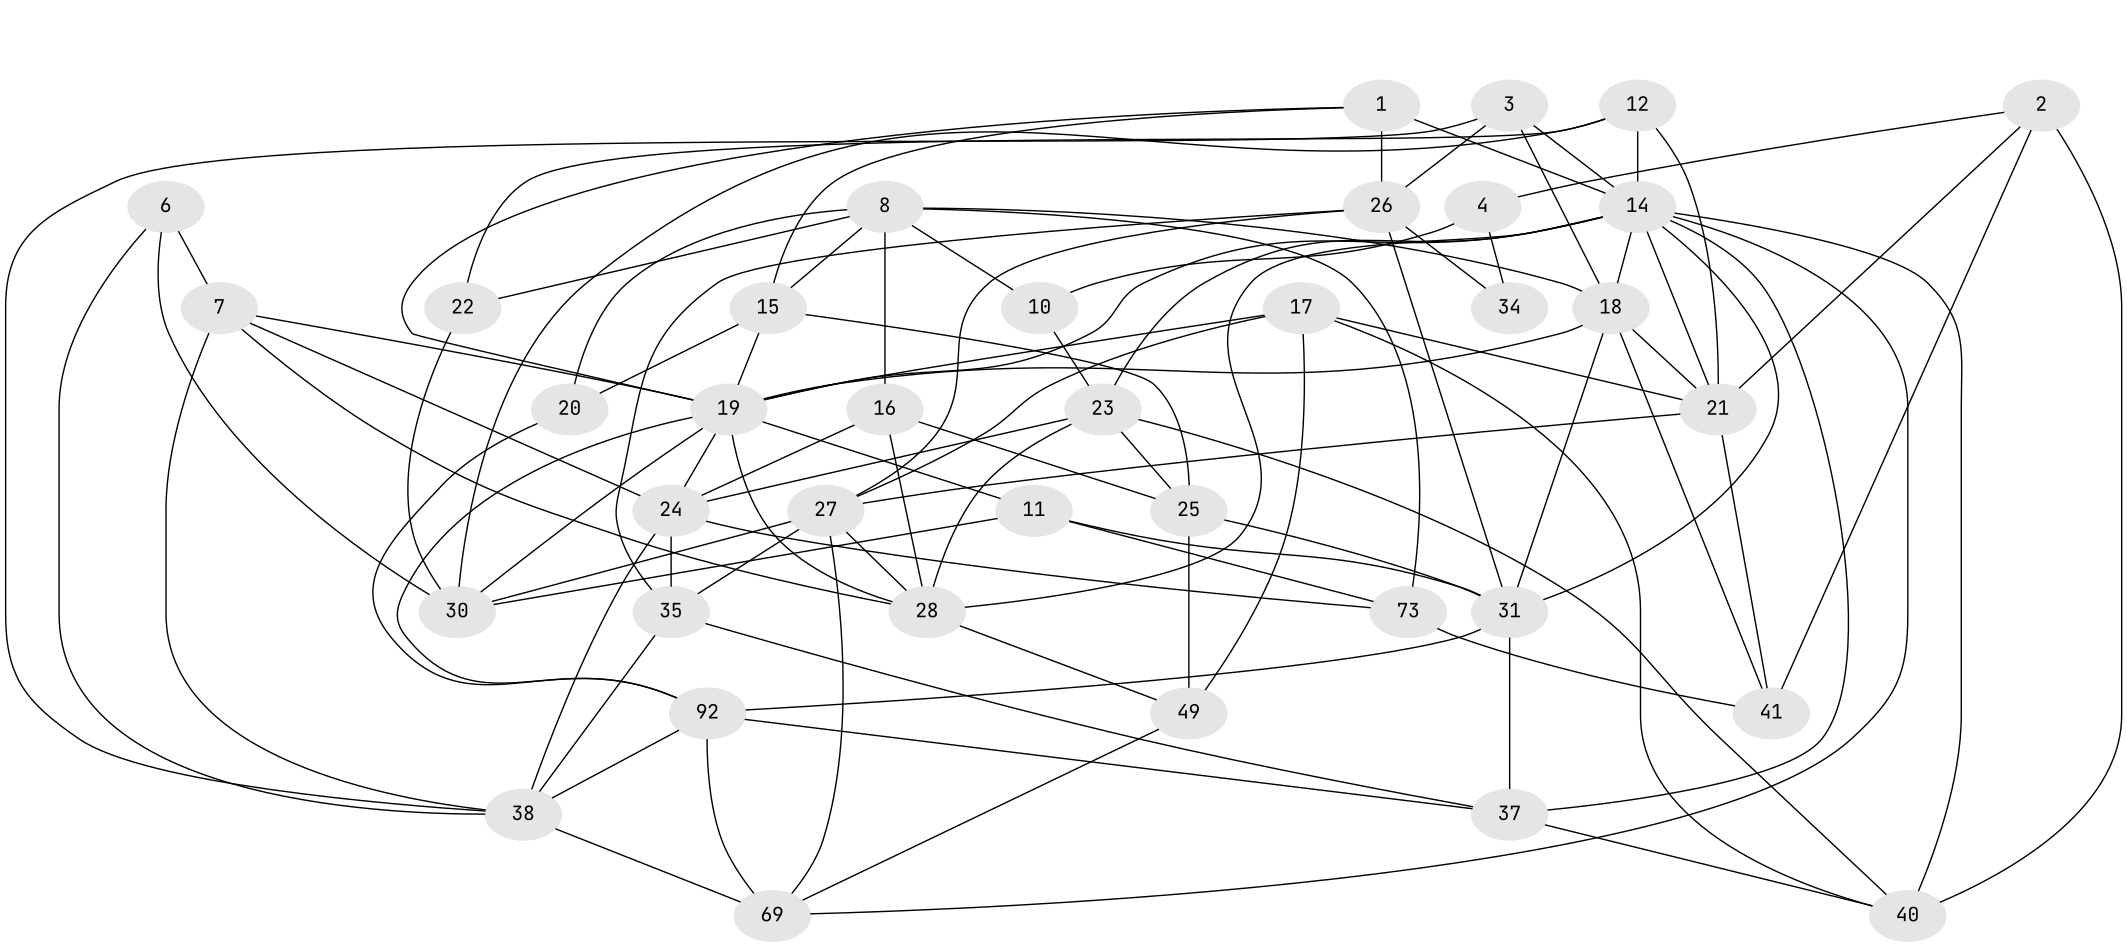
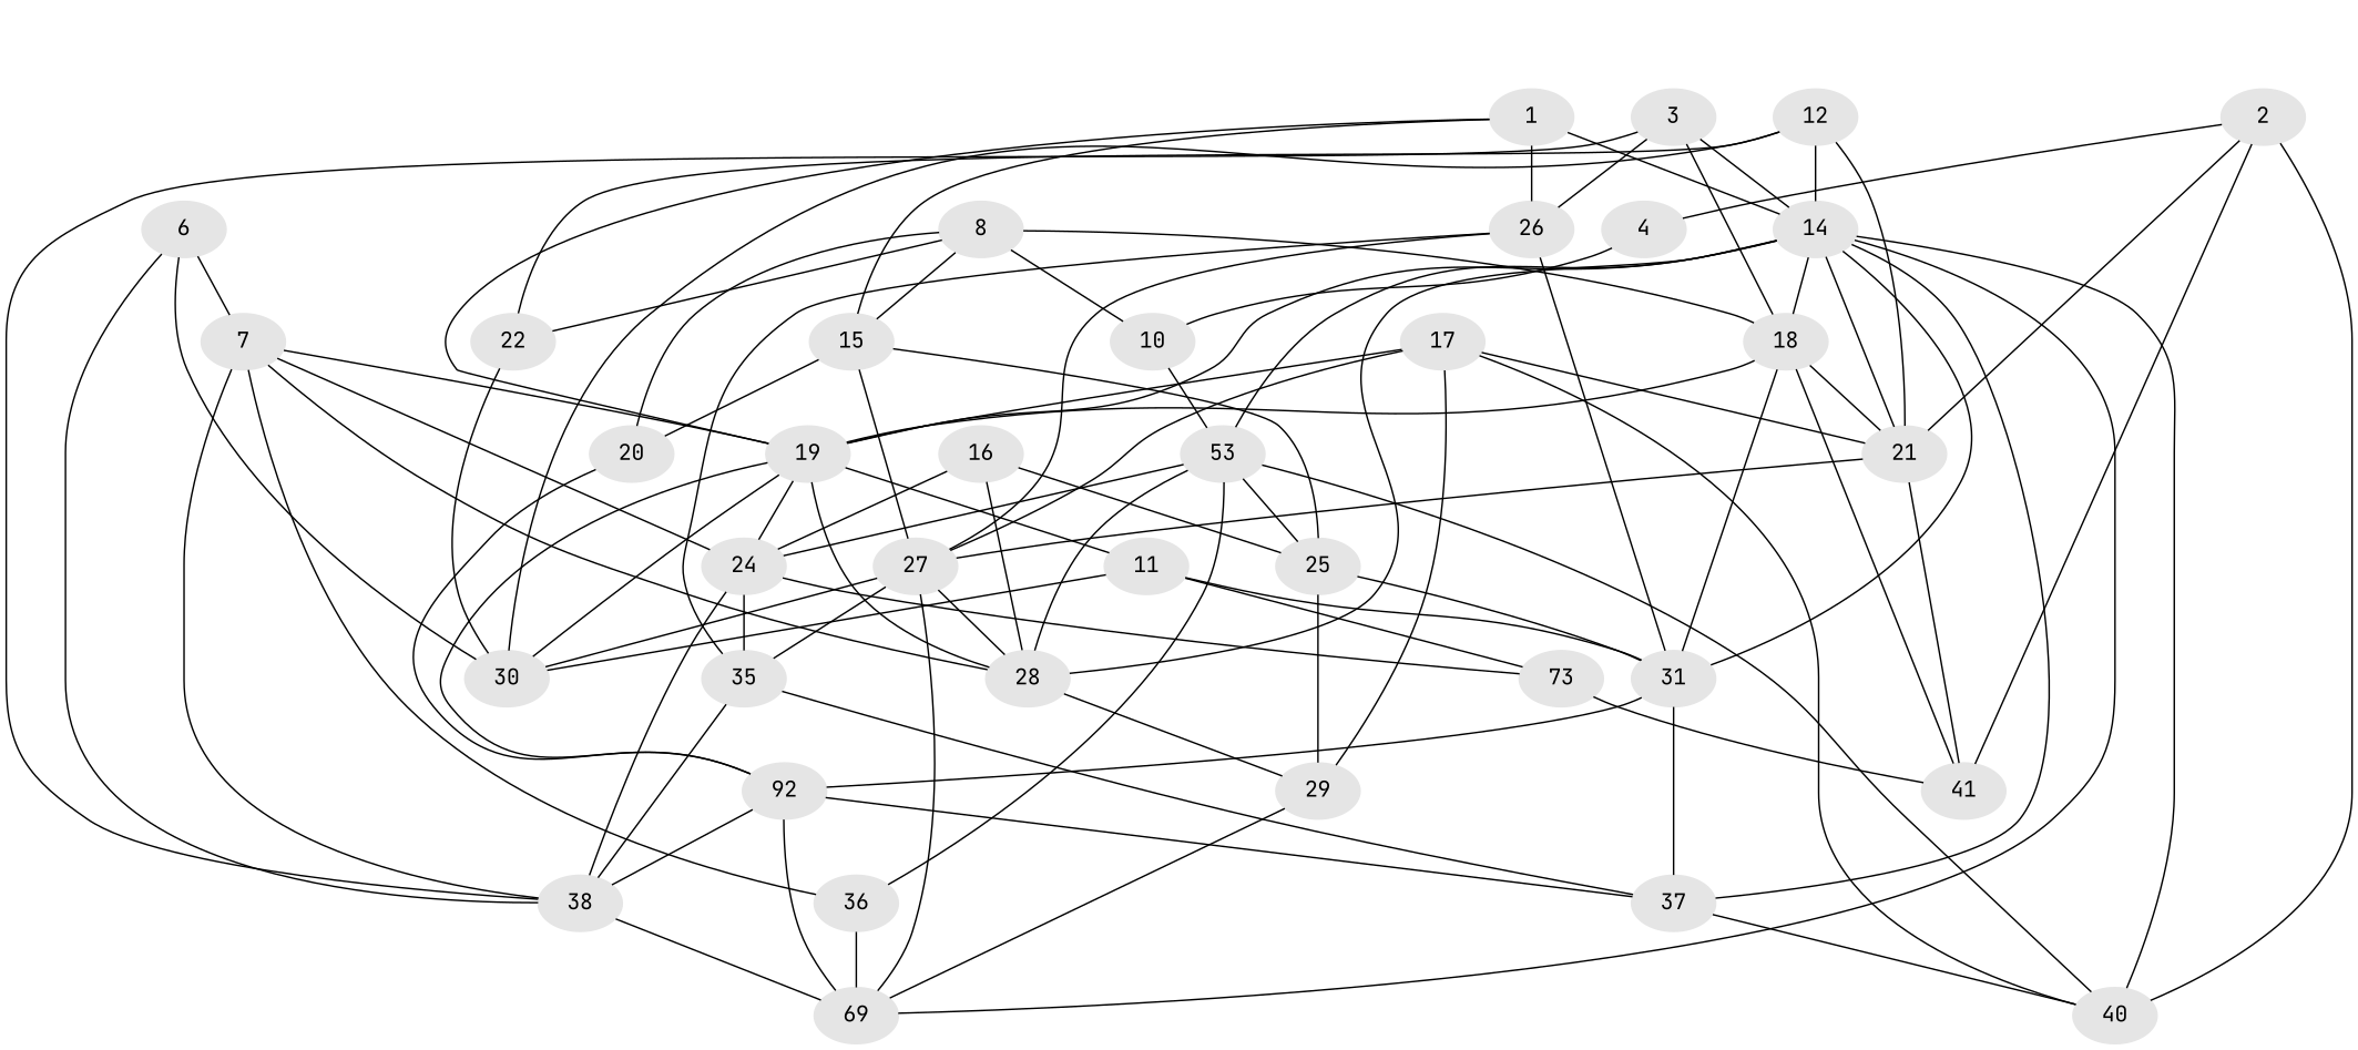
  graph {
    fontname="JetBrains Mono"
    node [color=gray90 fontname="JetBrains Mono" style=filled]
    edge [fontname="JetBrains Mono" weight=1.0]
    1
    14
    15
    19
    26
    21
    40
    18
    28
-   23
+   23 [label=53]
    31
    37
    n13 [label=69]
    20
    25
    30
    24
    11
    n19 [label=92]
-   34
    35
    27
    2
    4
    41
    10
    3
    38
    7
+   36
    17
-   29 [label=49]
+   29
    6
    n34 [label=73]
    8
    16
    22
    12
    1 -- 14 [weight=2.0]
    1 -- 15
    1 -- 19
    1 -- 26
    14 -- 19
    14 -- 21
    14 -- 40 [weight=2.0]
    14 -- 18
    14 -- 28
    14 -- 23
    14 -- 31
    14 -- 37
    14 -- n13
-   15 -- 19
+   15 -- 27
    15 -- 20
    15 -- 25
    19 -- 28
    19 -- 30 [weight=2.0]
    19 -- 24
    19 -- 11
    19 -- n19
    26 -- 31
-   26 -- 34
    26 -- 35
    26 -- 27
    21 -- 27
    21 -- 41
    18 -- 19
    18 -- 21
    18 -- 31 [weight=2.0]
    18 -- 41
    28 -- 29
    23 -- 40
    23 -- 28
    23 -- 25
    23 -- 24
+   23 -- 36
    31 -- 37 [weight=2.0]
    31 -- n19
    37 -- 40
    20 -- n19
    25 -- 31
    25 -- 29
    24 -- 35
    24 -- 38
    24 -- n34
    11 -- 31
    11 -- 30
    11 -- n34
    n19 -- 37 [weight=2.0]
    n19 -- n13
    n19 -- 38
    35 -- 37
    35 -- 38
    27 -- 28
    27 -- n13
    27 -- 30
    27 -- 35
    2 -- 21
    2 -- 40
    2 -- 4
    2 -- 41
-   4 -- 34
    4 -- 10
    10 -- 23 [weight=2.0]
    3 -- 14
    3 -- 26
    3 -- 18
    3 -- 38
    38 -- n13
    7 -- 19
    7 -- 28
    7 -- 24
    7 -- 38
+   7 -- 36
+   36 -- n13 [weight=2.0]
    17 -- 19
    17 -- 21
    17 -- 40
    17 -- 27
    17 -- 29
    29 -- n13
    6 -- 30
    6 -- 38
    6 -- 7 [weight=2.0]
    n34 -- 41
    8 -- 15
    8 -- 18
    8 -- 20
    8 -- 10
-   8 -- n34
-   8 -- 16
    8 -- 22
    16 -- 28
    16 -- 25
    16 -- 24
    22 -- 30
    12 -- 14 [weight=3.0]
    12 -- 21
    12 -- 30
    12 -- 22
  }
